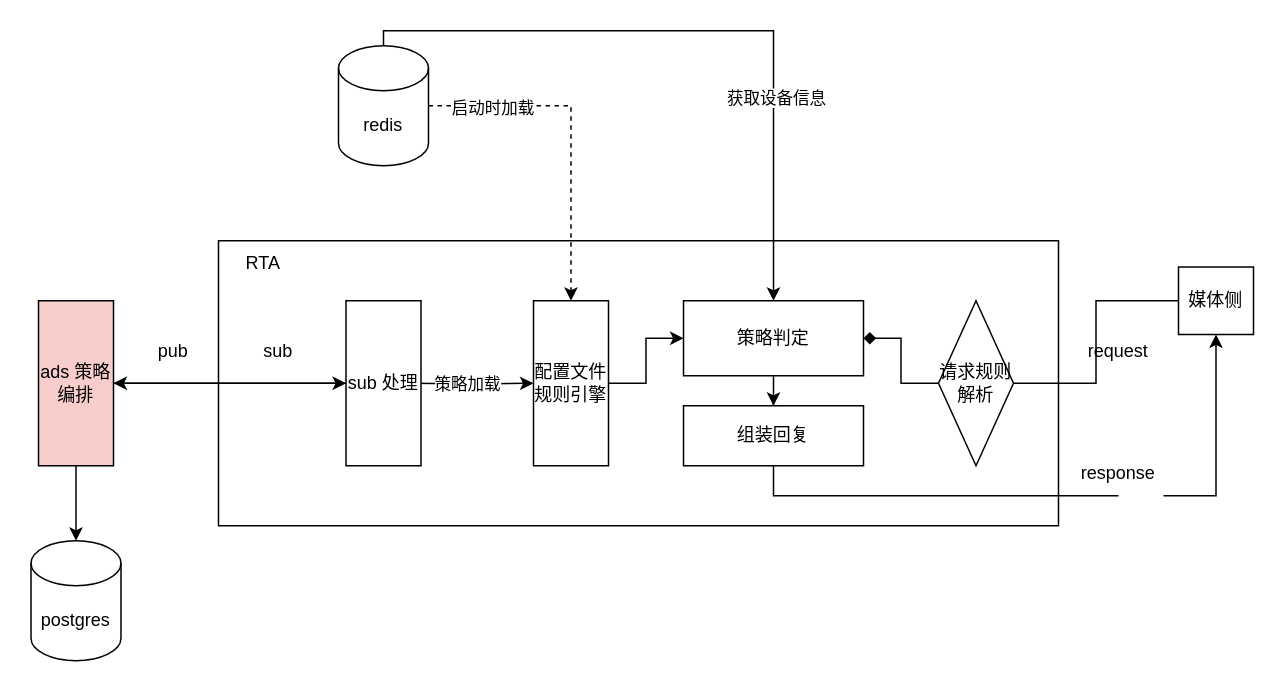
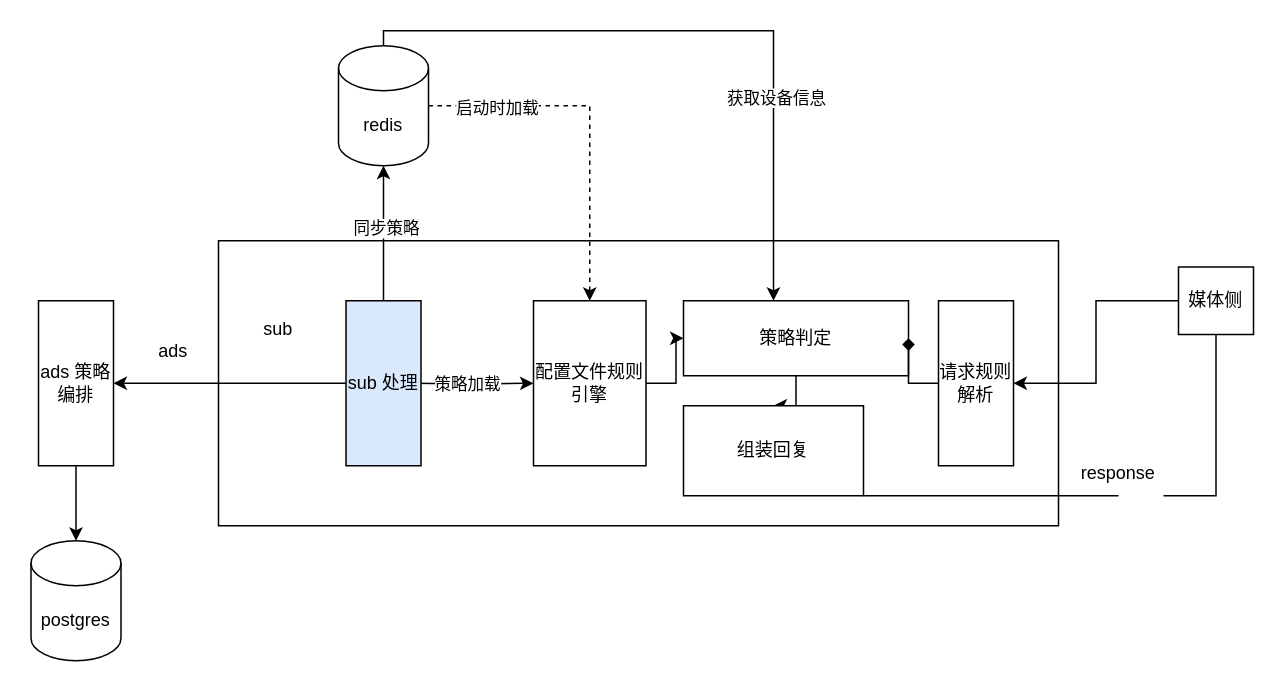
  <mxCell id="0" />
  <mxCell id="1" parent="0" />
  <mxCell id="2" value="" style="rounded=0;whiteSpace=wrap;html=1;" vertex="1" parent="1"><mxGeometry x="145" y="160" width="560" height="190" as="geometry" /></mxCell>
  <mxCell id="3" value="" style="edgeStyle=orthogonalEdgeStyle;rounded=0;orthogonalLoop=1;jettySize=auto;html=1;" edge="1" parent="1" source="4" target="10"><mxGeometry relative="1" as="geometry" /></mxCell>
- <mxCell id="4" value="策略判定" style="rounded=0;whiteSpace=wrap;html=1;" vertex="1" parent="1"><mxGeometry x="455" y="200" width="120" height="50" as="geometry" /></mxCell>
+ <mxCell id="4" value="策略判定" style="rounded=0;whiteSpace=wrap;html=1;" vertex="1" parent="1"><mxGeometry x="455" y="200" width="150" height="50" as="geometry" /></mxCell>
  <mxCell id="5" style="edgeStyle=orthogonalEdgeStyle;rounded=0;orthogonalLoop=1;jettySize=auto;html=1;entryX=0;entryY=0.5;entryDx=0;entryDy=0;" edge="1" parent="1" source="6" target="4"><mxGeometry relative="1" as="geometry" /></mxCell>
- <mxCell id="6" value="配置文件规则引擎" style="rounded=0;whiteSpace=wrap;html=1;" vertex="1" parent="1"><mxGeometry x="355" y="200" width="50" height="110" as="geometry" /></mxCell>
+ <mxCell id="6" value="配置文件规则引擎" style="rounded=0;whiteSpace=wrap;html=1;" vertex="1" parent="1"><mxGeometry x="355" y="200" width="75" height="110" as="geometry" /></mxCell>
  <mxCell id="7" style="edgeStyle=orthogonalEdgeStyle;rounded=0;orthogonalLoop=1;jettySize=auto;html=1;entryX=1;entryY=0.5;entryDx=0;entryDy=0;endArrow=diamond;" edge="1" parent="1" source="8" target="4"><mxGeometry relative="1" as="geometry" /></mxCell>
- <mxCell id="8" value="请求规则解析" style="rhombus;whiteSpace=wrap;html=1;" vertex="1" parent="1"><mxGeometry x="625" y="200" width="50" height="110" as="geometry" /></mxCell>
- <mxCell id="9" style="edgeStyle=orthogonalEdgeStyle;rounded=0;orthogonalLoop=1;jettySize=auto;html=1;entryX=0.5;entryY=1;entryDx=0;entryDy=0;startArrow=none;" edge="1" parent="1" source="32" target="15"><mxGeometry relative="1" as="geometry"><Array as="points"><mxPoint x="810" y="330" /></Array></mxGeometry></mxCell>
- <mxCell id="10" value="组装回复" style="rounded=0;whiteSpace=wrap;html=1;" vertex="1" parent="1"><mxGeometry x="455" y="270" width="120" height="40" as="geometry" /></mxCell>
- <mxCell id="11" value="RTA" style="text;html=1;strokeColor=none;fillColor=none;align=center;verticalAlign=middle;whiteSpace=wrap;rounded=0;" vertex="1" parent="1"><mxGeometry x="145" y="160" width="60" height="30" as="geometry" /></mxCell>
+ <mxCell id="8" value="请求规则解析" style="rounded=0;whiteSpace=wrap;html=1;" vertex="1" parent="1"><mxGeometry x="625" y="200" width="50" height="110" as="geometry" /></mxCell>
+ <mxCell id="9" style="edgeStyle=orthogonalEdgeStyle;rounded=0;orthogonalLoop=1;jettySize=auto;html=1;entryX=0.5;entryY=1;entryDx=0;entryDy=0;startArrow=none;endArrow=none;" edge="1" parent="1" source="32" target="15"><mxGeometry relative="1" as="geometry"><Array as="points"><mxPoint x="810" y="330" /></Array></mxGeometry></mxCell>
+ <mxCell id="10" value="组装回复" style="rounded=0;whiteSpace=wrap;html=1;" vertex="1" parent="1"><mxGeometry x="455" y="270" width="120" height="60" as="geometry" /></mxCell>
  <mxCell id="12" style="edgeStyle=orthogonalEdgeStyle;rounded=0;orthogonalLoop=1;jettySize=auto;html=1;" edge="1" parent="1" target="6"><mxGeometry relative="1" as="geometry"><mxPoint x="275" y="255" as="sourcePoint" /></mxGeometry></mxCell>
  <mxCell id="13" value="策略加载" style="edgeLabel;html=1;align=center;verticalAlign=middle;resizable=0;points=[];" vertex="1" connectable="0" parent="12"><mxGeometry x="-0.073" relative="1" as="geometry"><mxPoint x="-1" as="offset" /></mxGeometry></mxCell>
- <mxCell id="14" style="edgeStyle=orthogonalEdgeStyle;rounded=0;orthogonalLoop=1;jettySize=auto;html=1;entryX=1;entryY=0.5;entryDx=0;entryDy=0;endArrow=none;" edge="1" parent="1" source="15" target="8"><mxGeometry relative="1" as="geometry" /></mxCell>
+ <mxCell id="14" style="edgeStyle=orthogonalEdgeStyle;rounded=0;orthogonalLoop=1;jettySize=auto;html=1;entryX=1;entryY=0.5;entryDx=0;entryDy=0;" edge="1" parent="1" source="15" target="8"><mxGeometry relative="1" as="geometry" /></mxCell>
  <mxCell id="15" value="媒体侧" style="rounded=0;whiteSpace=wrap;html=1;" vertex="1" parent="1"><mxGeometry x="785" y="177.5" width="50" height="45" as="geometry" /></mxCell>
  <mxCell id="16" style="edgeStyle=orthogonalEdgeStyle;rounded=0;orthogonalLoop=1;jettySize=auto;html=1;entryX=0.5;entryY=0;entryDx=0;entryDy=0;entryPerimeter=0;" edge="1" parent="1" source="18"><mxGeometry relative="1" as="geometry"><mxPoint x="50" y="360" as="targetPoint" /></mxGeometry></mxCell>
- <mxCell id="17" style="edgeStyle=orthogonalEdgeStyle;rounded=0;orthogonalLoop=1;jettySize=auto;html=1;" edge="1" parent="1" source="18" target="28"><mxGeometry relative="1" as="geometry" /></mxCell>
- <mxCell id="18" value="ads 策略编排" style="rounded=0;whiteSpace=wrap;html=1;fillColor=#f8cecc;" vertex="1" parent="1"><mxGeometry x="25" y="200" width="50" height="110" as="geometry" /></mxCell>
+ <mxCell id="18" value="ads 策略编排" style="rounded=0;whiteSpace=wrap;html=1;" vertex="1" parent="1"><mxGeometry x="25" y="200" width="50" height="110" as="geometry" /></mxCell>
  <mxCell id="19" value="postgres" style="shape=cylinder3;whiteSpace=wrap;html=1;boundedLbl=1;backgroundOutline=1;size=15;rotation=0;" vertex="1" parent="1"><mxGeometry x="20" y="360" width="60" height="80" as="geometry" /></mxCell>
  <mxCell id="20" style="edgeStyle=orthogonalEdgeStyle;rounded=0;orthogonalLoop=1;jettySize=auto;html=1;dashed=1;" edge="1" parent="1" source="24" target="6"><mxGeometry relative="1" as="geometry" /></mxCell>
  <mxCell id="21" value="启动时加载" style="edgeLabel;html=1;align=center;verticalAlign=middle;resizable=0;points=[];" vertex="1" connectable="0" parent="20"><mxGeometry x="-0.624" y="-1" relative="1" as="geometry"><mxPoint as="offset" /></mxGeometry></mxCell>
  <mxCell id="22" style="edgeStyle=orthogonalEdgeStyle;rounded=0;orthogonalLoop=1;jettySize=auto;html=1;" edge="1" parent="1" source="24" target="4"><mxGeometry relative="1" as="geometry"><Array as="points"><mxPoint x="255" y="20" /><mxPoint x="515" y="20" /></Array></mxGeometry></mxCell>
  <mxCell id="23" value="获取设备信息" style="edgeLabel;html=1;align=center;verticalAlign=middle;resizable=0;points=[];" vertex="1" connectable="0" parent="22"><mxGeometry x="0.397" y="1" relative="1" as="geometry"><mxPoint as="offset" /></mxGeometry></mxCell>
  <mxCell id="24" value="redis" style="shape=cylinder3;whiteSpace=wrap;html=1;boundedLbl=1;backgroundOutline=1;size=15;rotation=0;" vertex="1" parent="1"><mxGeometry x="225" y="30" width="60" height="80" as="geometry" /></mxCell>
+ <mxCell id="25" value="" style="edgeStyle=orthogonalEdgeStyle;rounded=0;orthogonalLoop=1;jettySize=auto;html=1;" edge="1" parent="1" source="28" target="24"><mxGeometry relative="1" as="geometry" /></mxCell>
+ <mxCell id="26" value="同步策略" style="edgeLabel;html=1;align=center;verticalAlign=middle;resizable=0;points=[];" vertex="1" connectable="0" parent="25"><mxGeometry x="0.081" y="-1" relative="1" as="geometry"><mxPoint as="offset" /></mxGeometry></mxCell>
  <mxCell id="27" style="edgeStyle=orthogonalEdgeStyle;rounded=0;orthogonalLoop=1;jettySize=auto;html=1;" edge="1" parent="1" source="28"><mxGeometry relative="1" as="geometry"><mxPoint x="75" y="255" as="targetPoint" /></mxGeometry></mxCell>
- <mxCell id="28" value="sub 处理" style="rounded=0;whiteSpace=wrap;html=1;" vertex="1" parent="1"><mxGeometry x="230" y="200" width="50" height="110" as="geometry" /></mxCell>
- <mxCell id="29" value="pub" style="text;html=1;strokeColor=none;fillColor=none;align=center;verticalAlign=middle;whiteSpace=wrap;rounded=0;" vertex="1" parent="1"><mxGeometry x="85" y="219" width="60" height="30" as="geometry" /></mxCell>
- <mxCell id="30" value="sub" style="text;html=1;strokeColor=none;fillColor=none;align=center;verticalAlign=middle;whiteSpace=wrap;rounded=0;" vertex="1" parent="1"><mxGeometry x="155" y="219" width="60" height="30" as="geometry" /></mxCell>
- <mxCell id="31" value="request" style="text;html=1;strokeColor=none;fillColor=none;align=center;verticalAlign=middle;whiteSpace=wrap;rounded=0;" vertex="1" parent="1"><mxGeometry x="715" y="219" width="60" height="30" as="geometry" /></mxCell>
+ <mxCell id="28" value="sub 处理" style="rounded=0;whiteSpace=wrap;html=1;fillColor=#dae8fc;" vertex="1" parent="1"><mxGeometry x="230" y="200" width="50" height="110" as="geometry" /></mxCell>
+ <mxCell id="29" value="ads" style="text;html=1;strokeColor=none;fillColor=none;align=center;verticalAlign=middle;whiteSpace=wrap;rounded=0;" vertex="1" parent="1"><mxGeometry x="85" y="219" width="60" height="30" as="geometry" /></mxCell>
+ <mxCell id="30" value="sub" style="text;html=1;strokeColor=none;fillColor=none;align=center;verticalAlign=middle;whiteSpace=wrap;rounded=0;" vertex="1" parent="1"><mxGeometry x="155" y="204" width="60" height="30" as="geometry" /></mxCell>
  <mxCell id="32" value="response" style="text;html=1;strokeColor=none;fillColor=none;align=center;verticalAlign=middle;whiteSpace=wrap;rounded=0;" vertex="1" parent="1"><mxGeometry x="715" y="300" width="60" height="30" as="geometry" /></mxCell>
  <mxCell id="33" value="" style="edgeStyle=orthogonalEdgeStyle;rounded=0;orthogonalLoop=1;jettySize=auto;html=1;entryX=0.5;entryY=1;entryDx=0;entryDy=0;endArrow=none;" edge="1" parent="1" source="10" target="32"><mxGeometry relative="1" as="geometry"><mxPoint x="515" y="310" as="sourcePoint" /><mxPoint x="810" y="277.5" as="targetPoint" /><Array as="points"><mxPoint x="515" y="330" /></Array></mxGeometry></mxCell>
